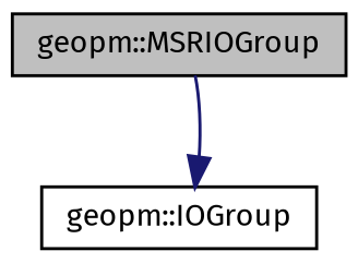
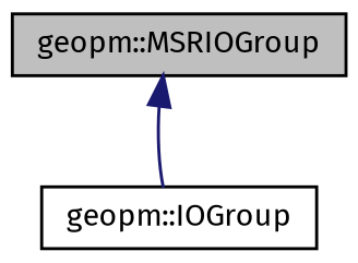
  digraph {
    fontname="Fira Sans"
    node [color=black fontname="Fira Sans" fontsize=10 shape=record style=filled]
    n1 [fillcolor=grey75 fontcolor=black height=0.2 label="geopm::MSRIOGroup" width=0.4]
    n2 [fillcolor=white height=0.2 label="geopm::IOGroup" width=0.4]
-   n2 -> n1 [color=midnightblue dir=back fontname="Fira Sans" fontsize=10 labelfontname=Helvetica labelfontsize=10 style=solid]
+   n1 -> n2 [color=midnightblue dir=back fontname="Fira Sans" fontsize=10 labelfontname=Helvetica labelfontsize=10 style=solid]
  }
